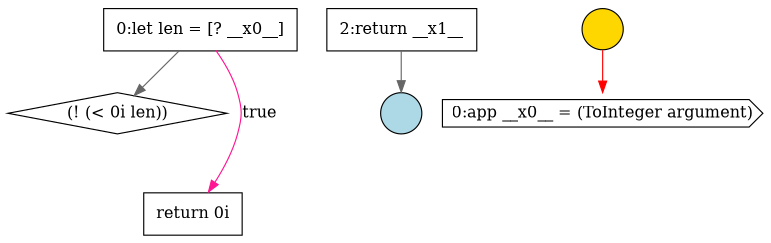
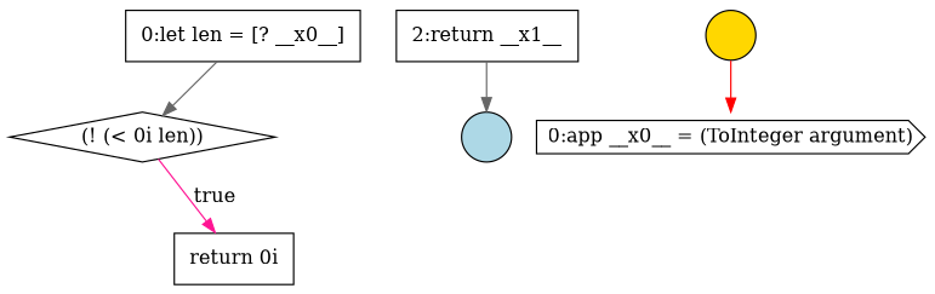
  digraph {
    node [color=black fillcolor=white shape=none style=filled]
    edge [color=gray40]
    n1 [label=<<font color="black">(! (&lt; 0i len))</font>> shape=diamond]
    n2 [label=<<font color="black">     <table border="0" cellborder="1" cellspacing="0" cellpadding="10">       <tr><td align="left">return 0i</td></tr>     </table>   </font>> margin=0]
    n3 [label=<<font color="black">     <table border="0" cellborder="1" cellspacing="0" cellpadding="10">       <tr><td align="left">2:return __x1__</td></tr>     </table>   </font>> margin=0]
    n4 [fillcolor=lightblue label=" " shape=circle]
    n5 [label=<<font color="black">     <table border="0" cellborder="1" cellspacing="0" cellpadding="10">       <tr><td align="left">0:let len = [? __x0__]</td></tr>     </table>   </font>> margin=0]
    n6 [label=<<font color="black">0:app __x0__ = (ToInteger argument)</font>> shape=cds]
    n7 [fillcolor=gold label=" " shape=circle]
-   n5 -> n2 [color=deeppink label=<<font color="black">true</font>>]
+   n1 -> n2 [color=deeppink label=<<font color="black">true</font>>]
    n3 -> n4
    n5 -> n1
    n7 -> n6 [color=red]
  }
